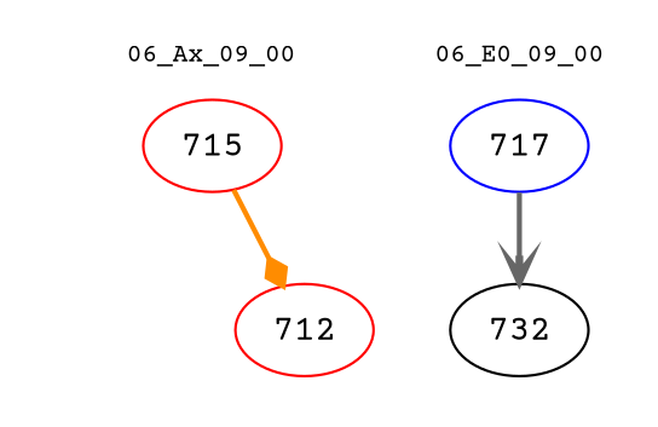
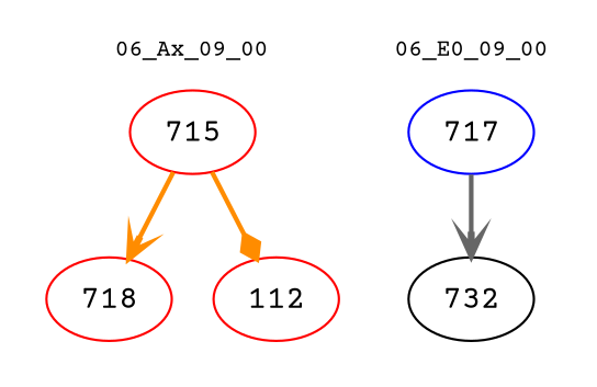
  digraph {
    fontname="Courier Prime"
    node [color=red fontname="Courier Prime"]
    edge [arrowhead=vee color=darkorange fontname="Courier Prime" style=bold]
    n1 [label=715]
-   n3 [label=712]
+   n2 [label=718]
+   n3 [label=112]
    n4 [color=blue label=717]
    n5 [color=black label=732]
    subgraph cluster_1 {
      color=white
      fontsize=10
      label="06_Ax_09_00"
      n1
+     n2
      n3
    }
    subgraph cluster_2 {
      color=white
      fontsize=10
      label="06_E0_09_00"
      n4
      n5
    }
+   n1 -> n2
    n1 -> n3 [arrowhead=diamond]
    n4 -> n5 [color=gray40]
  }
